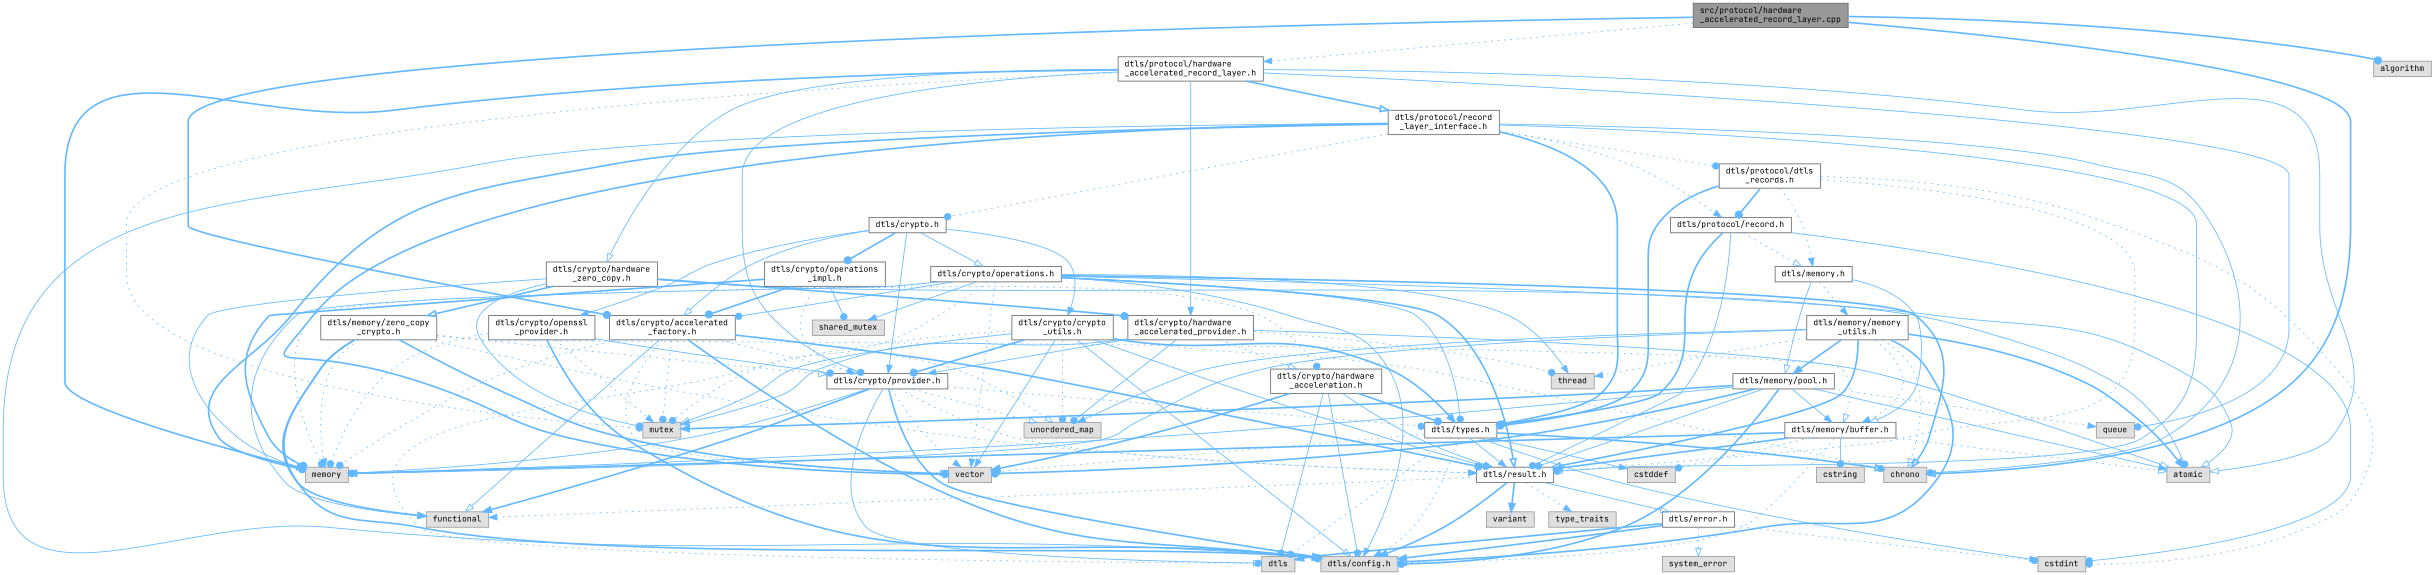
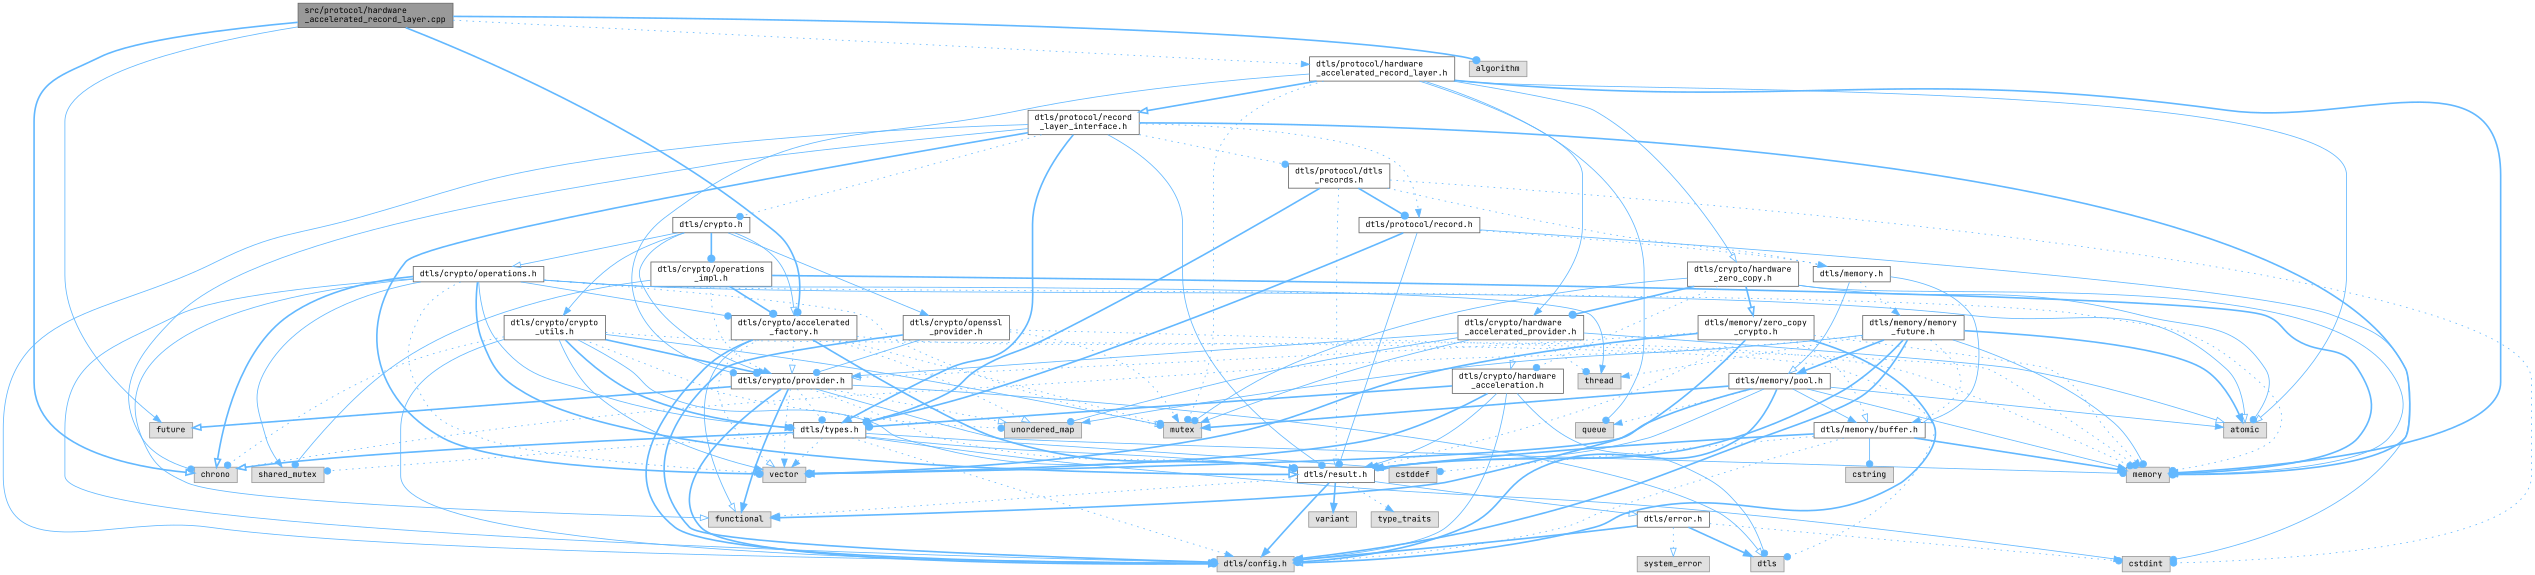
  digraph {
    fontname="JetBrains Mono"
    node [color=grey40 fillcolor=white fontname="JetBrains Mono" fontsize=10 shape=box style=filled]
    edge [arrowhead=dot color=steelblue1 fontname="JetBrains Mono" fontsize=10 labelfontname=Helvetica labelfontsize=10 style=solid]
    n1 [color=gray40 fillcolor=grey60 fontcolor=black height=0.2 label="src/protocol/hardware\l_accelerated_record_layer.cpp" width=0.4]
    n2 [height=0.2 label="dtls/protocol/hardware\l_accelerated_record_layer.h" width=0.4]
+   n3 [color=grey60 fillcolor="#E0E0E0" height=0.2 label=future width=0.4]
    n4 [height=0.2 label="dtls/crypto/accelerated\l_factory.h" width=0.4]
    n5 [color=grey60 fillcolor="#E0E0E0" height=0.2 label=algorithm width=0.4]
    n6 [color=grey60 fillcolor="#E0E0E0" height=0.2 label=chrono width=0.4]
    n7 [height=0.2 label="dtls/protocol/record\l_layer_interface.h" width=0.4]
    n8 [color=grey60 fillcolor="#E0E0E0" height=0.2 label=memory width=0.4]
    n9 [color=grey60 fillcolor="#E0E0E0" height=0.2 label=atomic width=0.4]
    n10 [color=grey60 fillcolor="#E0E0E0" height=0.2 label=queue width=0.4]
    n11 [color=grey60 fillcolor="#E0E0E0" height=0.2 label=mutex width=0.4]
    n12 [height=0.2 label="dtls/crypto/hardware\l_zero_copy.h" width=0.4]
    n13 [height=0.2 label="dtls/crypto/hardware\l_accelerated_provider.h" width=0.4]
    n14 [height=0.2 label="dtls/crypto/provider.h" width=0.4]
    n15 [color=grey60 fillcolor="#E0E0E0" height=0.2 label=thread width=0.4]
    n16 [color=grey60 fillcolor="#E0E0E0" height=0.2 label="dtls/config.h" width=0.4]
    n17 [height=0.2 label="dtls/result.h" width=0.4]
    n18 [color=grey60 fillcolor="#E0E0E0" height=0.2 label=vector width=0.4]
    n19 [color=grey60 fillcolor="#E0E0E0" height=0.2 label=functional width=0.4]
    n20 [color=grey60 fillcolor="#E0E0E0" height=0.2 label=unordered_map width=0.4]
    n21 [height=0.2 label="dtls/types.h" width=0.4]
    n22 [height=0.2 label="dtls/protocol/record.h" width=0.4]
    n23 [height=0.2 label="dtls/protocol/dtls\l_records.h" width=0.4]
    n24 [height=0.2 label="dtls/crypto.h" width=0.4]
    n25 [height=0.2 label="dtls/memory/zero_copy\l_crypto.h" width=0.4]
    n26 [height=0.2 label="dtls/crypto/hardware\l_acceleration.h" width=0.4]
    n27 [color=grey60 fillcolor="#E0E0E0" height=0.2 label=dtls width=0.4]
    n28 [color=grey60 fillcolor="#E0E0E0" height=0.2 label=cstdint width=0.4]
    n29 [color=grey60 fillcolor="#E0E0E0" height=0.2 label=cstddef width=0.4]
    n30 [height=0.2 label="dtls/error.h" width=0.4]
    n31 [color=grey60 fillcolor="#E0E0E0" height=0.2 label=variant width=0.4]
    n32 [color=grey60 fillcolor="#E0E0E0" height=0.2 label=type_traits width=0.4]
    n33 [height=0.2 label="dtls/memory.h" width=0.4]
    n34 [height=0.2 label="dtls/crypto/openssl\l_provider.h" width=0.4]
    n35 [height=0.2 label="dtls/crypto/crypto\l_utils.h" width=0.4]
    n36 [height=0.2 label="dtls/crypto/operations.h" width=0.4]
    n37 [height=0.2 label="dtls/crypto/operations\l_impl.h" width=0.4]
    n38 [color=grey60 fillcolor="#E0E0E0" height=0.2 label=system_error width=0.4]
    n39 [height=0.2 label="dtls/memory/buffer.h" width=0.4]
    n40 [height=0.2 label="dtls/memory/pool.h" width=0.4]
-   n41 [height=0.2 label="dtls/memory/memory\l_utils.h" width=0.4]
+   n41 [height=0.2 label="dtls/memory/memory\l_future.h" width=0.4]
    n42 [color=grey60 fillcolor="#E0E0E0" height=0.2 label=cstring width=0.4]
    n43 [color=grey60 fillcolor="#E0E0E0" height=0.2 label=shared_mutex width=0.4]
    n1 -> n2 [arrowhead=normal style=dotted]
+   n1 -> n3 [arrowhead=normal]
    n1 -> n4 [style=bold]
    n1 -> n5 [style=bold]
    n1 -> n6 [arrowhead=onormal style=bold]
    n2 -> n7 [arrowhead=onormal style=bold]
    n2 -> n8 [arrowhead=normal style=bold]
    n2 -> n9 [arrowhead=onormal]
    n2 -> n10
    n2 -> n11 [style=dotted]
    n2 -> n12 [arrowhead=onormal]
    n2 -> n13 [arrowhead=normal]
    n2 -> n14
    n4 -> n8 [style=dotted]
    n4 -> n11 [style=dotted]
    n4 -> n14 [arrowhead=onormal style=dotted]
    n4 -> n16 [style=bold]
    n4 -> n17 [style=bold]
    n4 -> n18 [arrowhead=onormal style=dotted]
    n4 -> n19 [arrowhead=onormal]
    n4 -> n20 [arrowhead=onormal style=dotted]
    n7 -> n6
    n7 -> n8 [style=bold]
    n7 -> n16
    n7 -> n17
    n7 -> n18 [style=bold]
    n7 -> n21 [arrowhead=normal style=bold]
    n7 -> n22 [arrowhead=normal style=dotted]
    n7 -> n23 [style=dotted]
    n7 -> n24 [style=dotted]
    n12 -> n8 [arrowhead=normal]
    n12 -> n9
    n12 -> n11
    n12 -> n13 [style=bold]
    n12 -> n25 [arrowhead=onormal style=bold]
    n12 -> n26 [style=dotted]
    n13 -> n9 [arrowhead=onormal]
    n13 -> n11 [arrowhead=normal]
    n13 -> n14 [arrowhead=normal]
    n13 -> n15 [style=dotted]
    n13 -> n20
    n13 -> n26 [arrowhead=onormal style=dotted]
+   n14 -> n3 [arrowhead=onormal style=bold]
    n14 -> n8
    n14 -> n16 [arrowhead=onormal style=bold]
    n14 -> n17 [arrowhead=normal style=dotted]
    n14 -> n18 [arrowhead=normal style=dotted]
    n14 -> n19 [arrowhead=normal style=bold]
    n14 -> n20 [arrowhead=onormal style=dotted]
    n14 -> n21 [style=dotted]
    n14 -> n27 [arrowhead=onormal]
    n17 -> n16 [arrowhead=normal style=bold]
    n17 -> n19 [arrowhead=normal style=dotted]
    n17 -> n30 [arrowhead=onormal]
    n17 -> n31 [arrowhead=normal style=bold]
    n17 -> n32 [arrowhead=normal style=dotted]
    n21 -> n6 [arrowhead=onormal style=bold]
    n21 -> n16 [arrowhead=normal style=dotted]
    n21 -> n17 [arrowhead=normal]
    n21 -> n18 [arrowhead=normal style=dotted]
-   n21 -> n27 [style=dotted]
+   n21 -> n43 [style=dotted]
    n21 -> n28 [arrowhead=normal]
    n21 -> n29 [arrowhead=normal]
    n22 -> n17
    n22 -> n21 [style=bold]
    n22 -> n28
    n22 -> n33 [arrowhead=onormal style=dotted]
    n23 -> n17 [arrowhead=onormal style=dotted]
    n23 -> n21 [style=bold]
    n23 -> n22 [style=bold]
    n23 -> n28 [style=dotted]
    n23 -> n33 [arrowhead=normal style=dotted]
    n24 -> n4 [arrowhead=onormal]
    n24 -> n14 [arrowhead=normal]
    n24 -> n34 [arrowhead=normal]
    n24 -> n35 [arrowhead=normal]
    n24 -> n36 [arrowhead=onormal]
    n24 -> n37 [style=bold]
    n25 -> n8 [arrowhead=normal style=dotted]
    n25 -> n14 [arrowhead=onormal style=dotted]
    n25 -> n16 [arrowhead=onormal style=bold]
    n25 -> n17 [arrowhead=normal style=dotted]
    n25 -> n18 [style=bold]
    n25 -> n19 [arrowhead=normal style=bold]
    n25 -> n39 [arrowhead=onormal style=dotted]
    n26 -> n16
    n26 -> n17 [arrowhead=normal]
    n26 -> n18 [arrowhead=normal style=bold]
    n26 -> n21 [style=bold]
    n26 -> n27
    n30 -> n16 [arrowhead=normal style=bold]
    n30 -> n27 [arrowhead=normal style=bold]
    n30 -> n28 [style=dotted]
    n30 -> n38 [arrowhead=onormal style=dotted]
    n33 -> n39 [arrowhead=onormal]
    n33 -> n40 [arrowhead=onormal]
    n33 -> n41 [arrowhead=normal style=dotted]
    n34 -> n8 [style=dotted]
    n34 -> n11 [arrowhead=normal style=dotted]
    n34 -> n14
    n34 -> n16 [style=bold]
    n35 -> n6 [style=dotted]
    n35 -> n11 [arrowhead=onormal]
    n35 -> n14 [style=bold]
    n35 -> n16 [arrowhead=onormal]
    n35 -> n17
    n35 -> n18 [arrowhead=normal]
    n35 -> n20 [style=dotted]
    n35 -> n21 [arrowhead=normal style=bold]
    n35 -> n27 [style=dotted]
    n36 -> n4
    n36 -> n6 [arrowhead=onormal style=bold]
    n36 -> n8 [style=dotted]
    n36 -> n9 [arrowhead=onormal]
    n36 -> n11 [style=dotted]
    n36 -> n15 [arrowhead=normal]
    n36 -> n16 [arrowhead=normal]
    n36 -> n17 [arrowhead=onormal style=bold]
    n36 -> n18 [arrowhead=normal style=dotted]
    n36 -> n19 [arrowhead=onormal]
    n36 -> n21
    n36 -> n43 [arrowhead=normal]
    n37 -> n4 [style=bold]
    n37 -> n8 [style=bold]
    n37 -> n14 [arrowhead=normal style=dotted]
    n37 -> n43
    n39 -> n8 [arrowhead=normal style=bold]
-   n39 -> n9 [arrowhead=onormal style=dotted]
    n39 -> n16 [arrowhead=onormal style=dotted]
    n39 -> n17 [arrowhead=normal style=bold]
    n39 -> n29 [style=dotted]
    n39 -> n42
    n40 -> n8 [arrowhead=normal]
    n40 -> n9 [arrowhead=normal]
    n40 -> n10 [arrowhead=normal style=dotted]
    n40 -> n11 [arrowhead=normal style=bold]
    n40 -> n16 [style=bold]
    n40 -> n17
    n40 -> n18 [style=bold]
    n40 -> n39 [arrowhead=normal]
    n41 -> n6 [arrowhead=onormal style=dotted]
    n41 -> n8
    n41 -> n9 [arrowhead=normal style=bold]
    n41 -> n15 [arrowhead=normal style=dotted]
    n41 -> n16 [arrowhead=onormal style=bold]
    n41 -> n17 [arrowhead=onormal style=bold]
    n41 -> n20 [arrowhead=normal]
    n41 -> n39 [arrowhead=normal style=dotted]
    n41 -> n40 [arrowhead=normal style=bold]
  }
